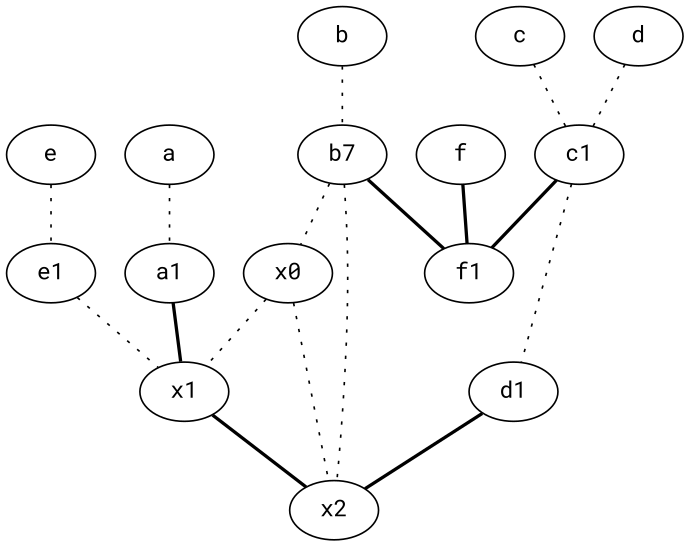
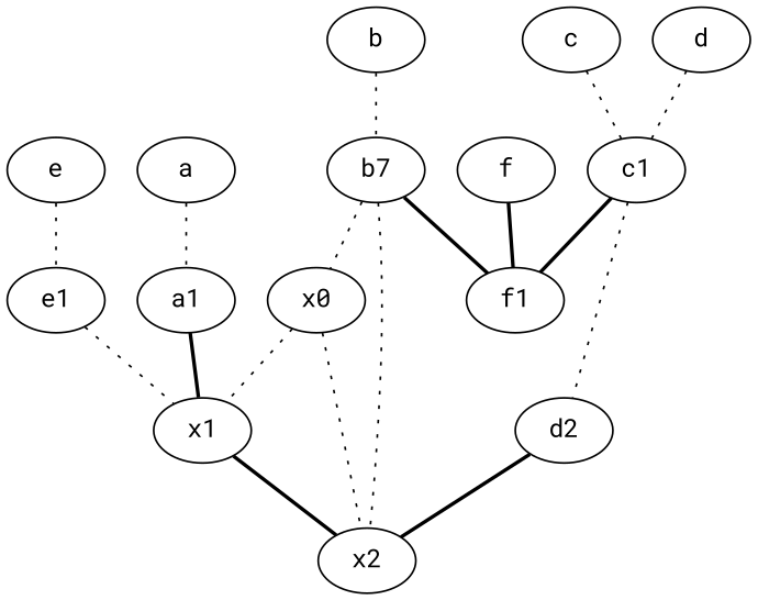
  graph {
    fontname="Roboto Mono"
    node [fontname="Roboto Mono" labelfontsize=50]
    edge [fontname="Roboto Mono" style=dotted]
    x0
    x2
    x1
-   d1
+   d1 [label=d2]
    e
    e1
    a1
    n8 [label=b7]
    b
    f1
    c1
    a
    c
    f
    d
    x0 -- x2
    x0 -- x1
    x1 -- x2 [style=bold]
    d1 -- x2 [style=bold]
    e -- e1
    e1 -- x1
    a1 -- x1 [style=bold]
    n8 -- x0
    n8 -- x2
    n8 -- f1 [style=bold]
    b -- n8
    c1 -- d1
    c1 -- f1 [style=bold]
    a -- a1
    c -- c1
    f -- f1 [style=bold]
    d -- c1
  }
